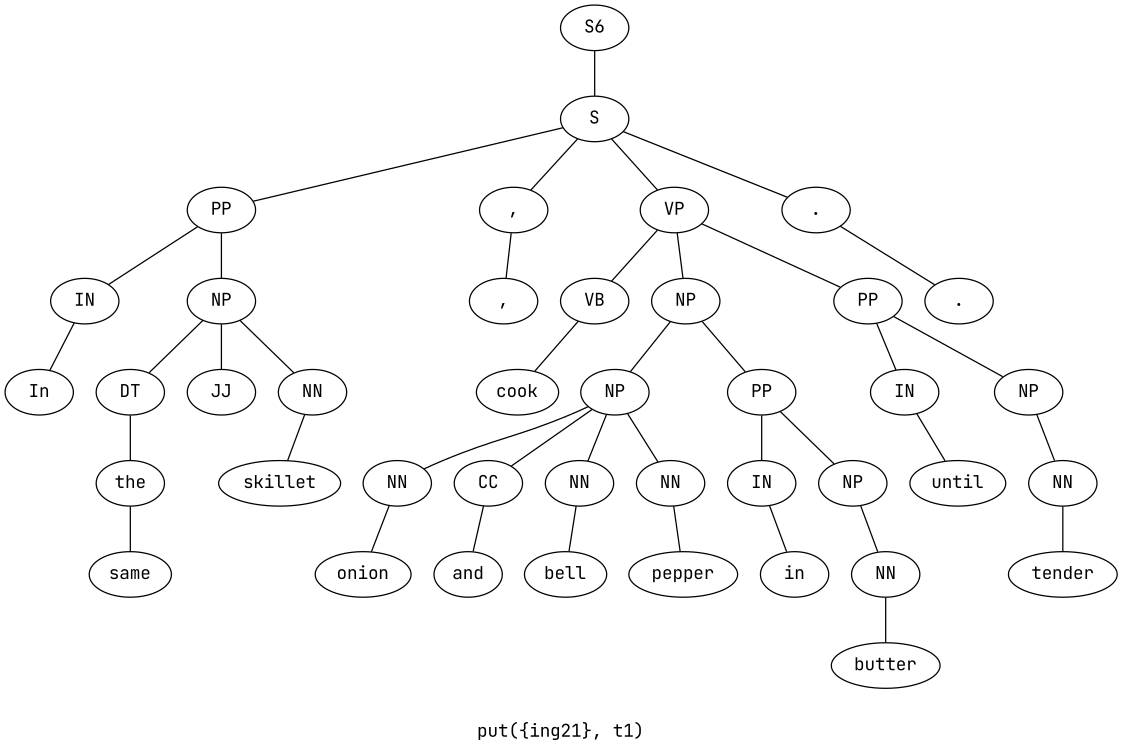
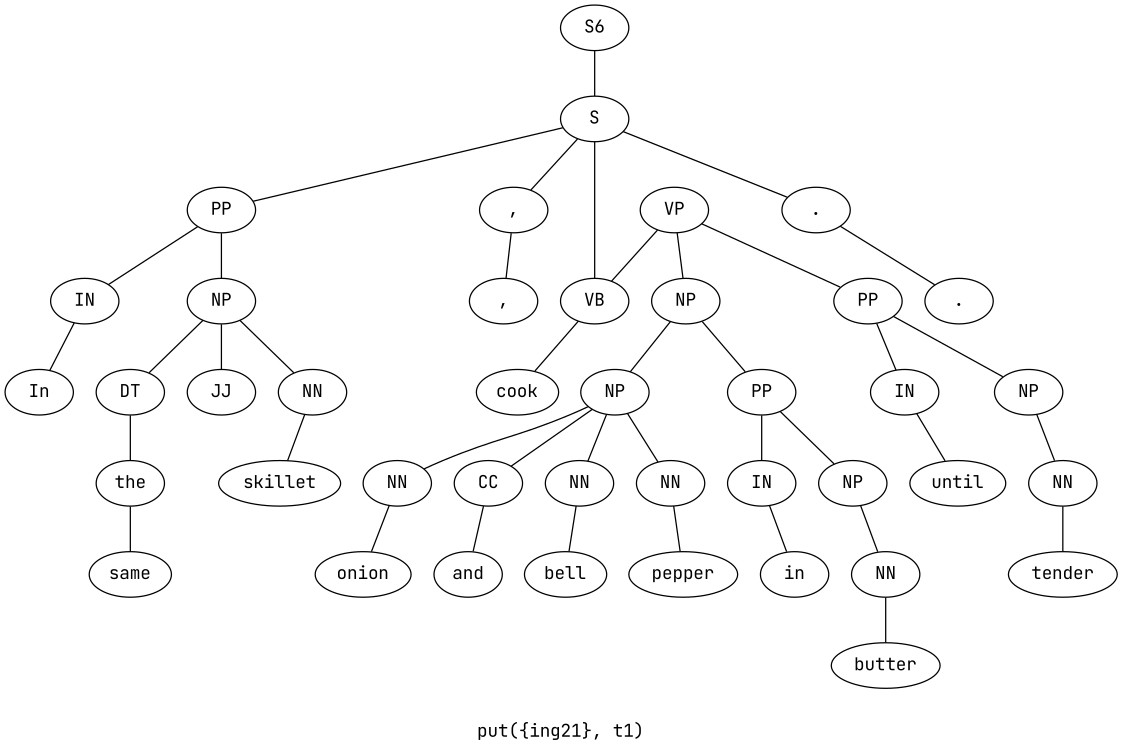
  graph {
    fontname="JetBrains Mono"
    label="put({ing21}, t1)"
    node [fontname="JetBrains Mono"]
    edge [fontname="JetBrains Mono"]
    n1 [label=S6]
    n2 [label=S]
    n3 [label=PP]
    n4 [label=","]
    n5 [label=VP]
    n6 [label="."]
    n7 [label=IN]
    n8 [label=NP]
    n9 [label=","]
    n10 [label=VB]
    n11 [label=NP]
    n12 [label=PP]
    n13 [label="."]
    n14 [label=In]
    n15 [label=DT]
    n16 [label=JJ]
    n17 [label=NN]
    n18 [label=the]
    n19 [label=skillet]
    n20 [label=same]
    n21 [label=cook]
    n22 [label=NP]
    n23 [label=PP]
    n24 [label=IN]
    n25 [label=NP]
    n26 [label=NN]
    n27 [label=CC]
    n28 [label=NN]
    n29 [label=NN]
    n30 [label=IN]
    n31 [label=NP]
    n32 [label=onion]
    n33 [label=and]
    n34 [label=bell]
    n35 [label=pepper]
    n36 [label=in]
    n37 [label=NN]
    n38 [label=butter]
    n39 [label=until]
    n40 [label=NN]
    n41 [label=tender]
    n1 -- n2
    n2 -- n3
    n2 -- n4
-   n2 -- n5
+   n2 -- n10
    n2 -- n6
    n3 -- n7
    n3 -- n8
    n4 -- n9
    n5 -- n10
    n5 -- n11
    n5 -- n12
    n6 -- n13
    n7 -- n14
    n8 -- n15
    n8 -- n16
    n8 -- n17
    n10 -- n21
    n11 -- n22
    n11 -- n23
    n12 -- n24
    n12 -- n25
    n15 -- n18
    n17 -- n19
    n18 -- n20
    n22 -- n26
    n22 -- n27
    n22 -- n28
    n22 -- n29
    n23 -- n30
    n23 -- n31
    n24 -- n39
    n25 -- n40
    n26 -- n32
    n27 -- n33
    n28 -- n34
    n29 -- n35
    n30 -- n36
    n31 -- n37
    n37 -- n38
    n40 -- n41
  }
